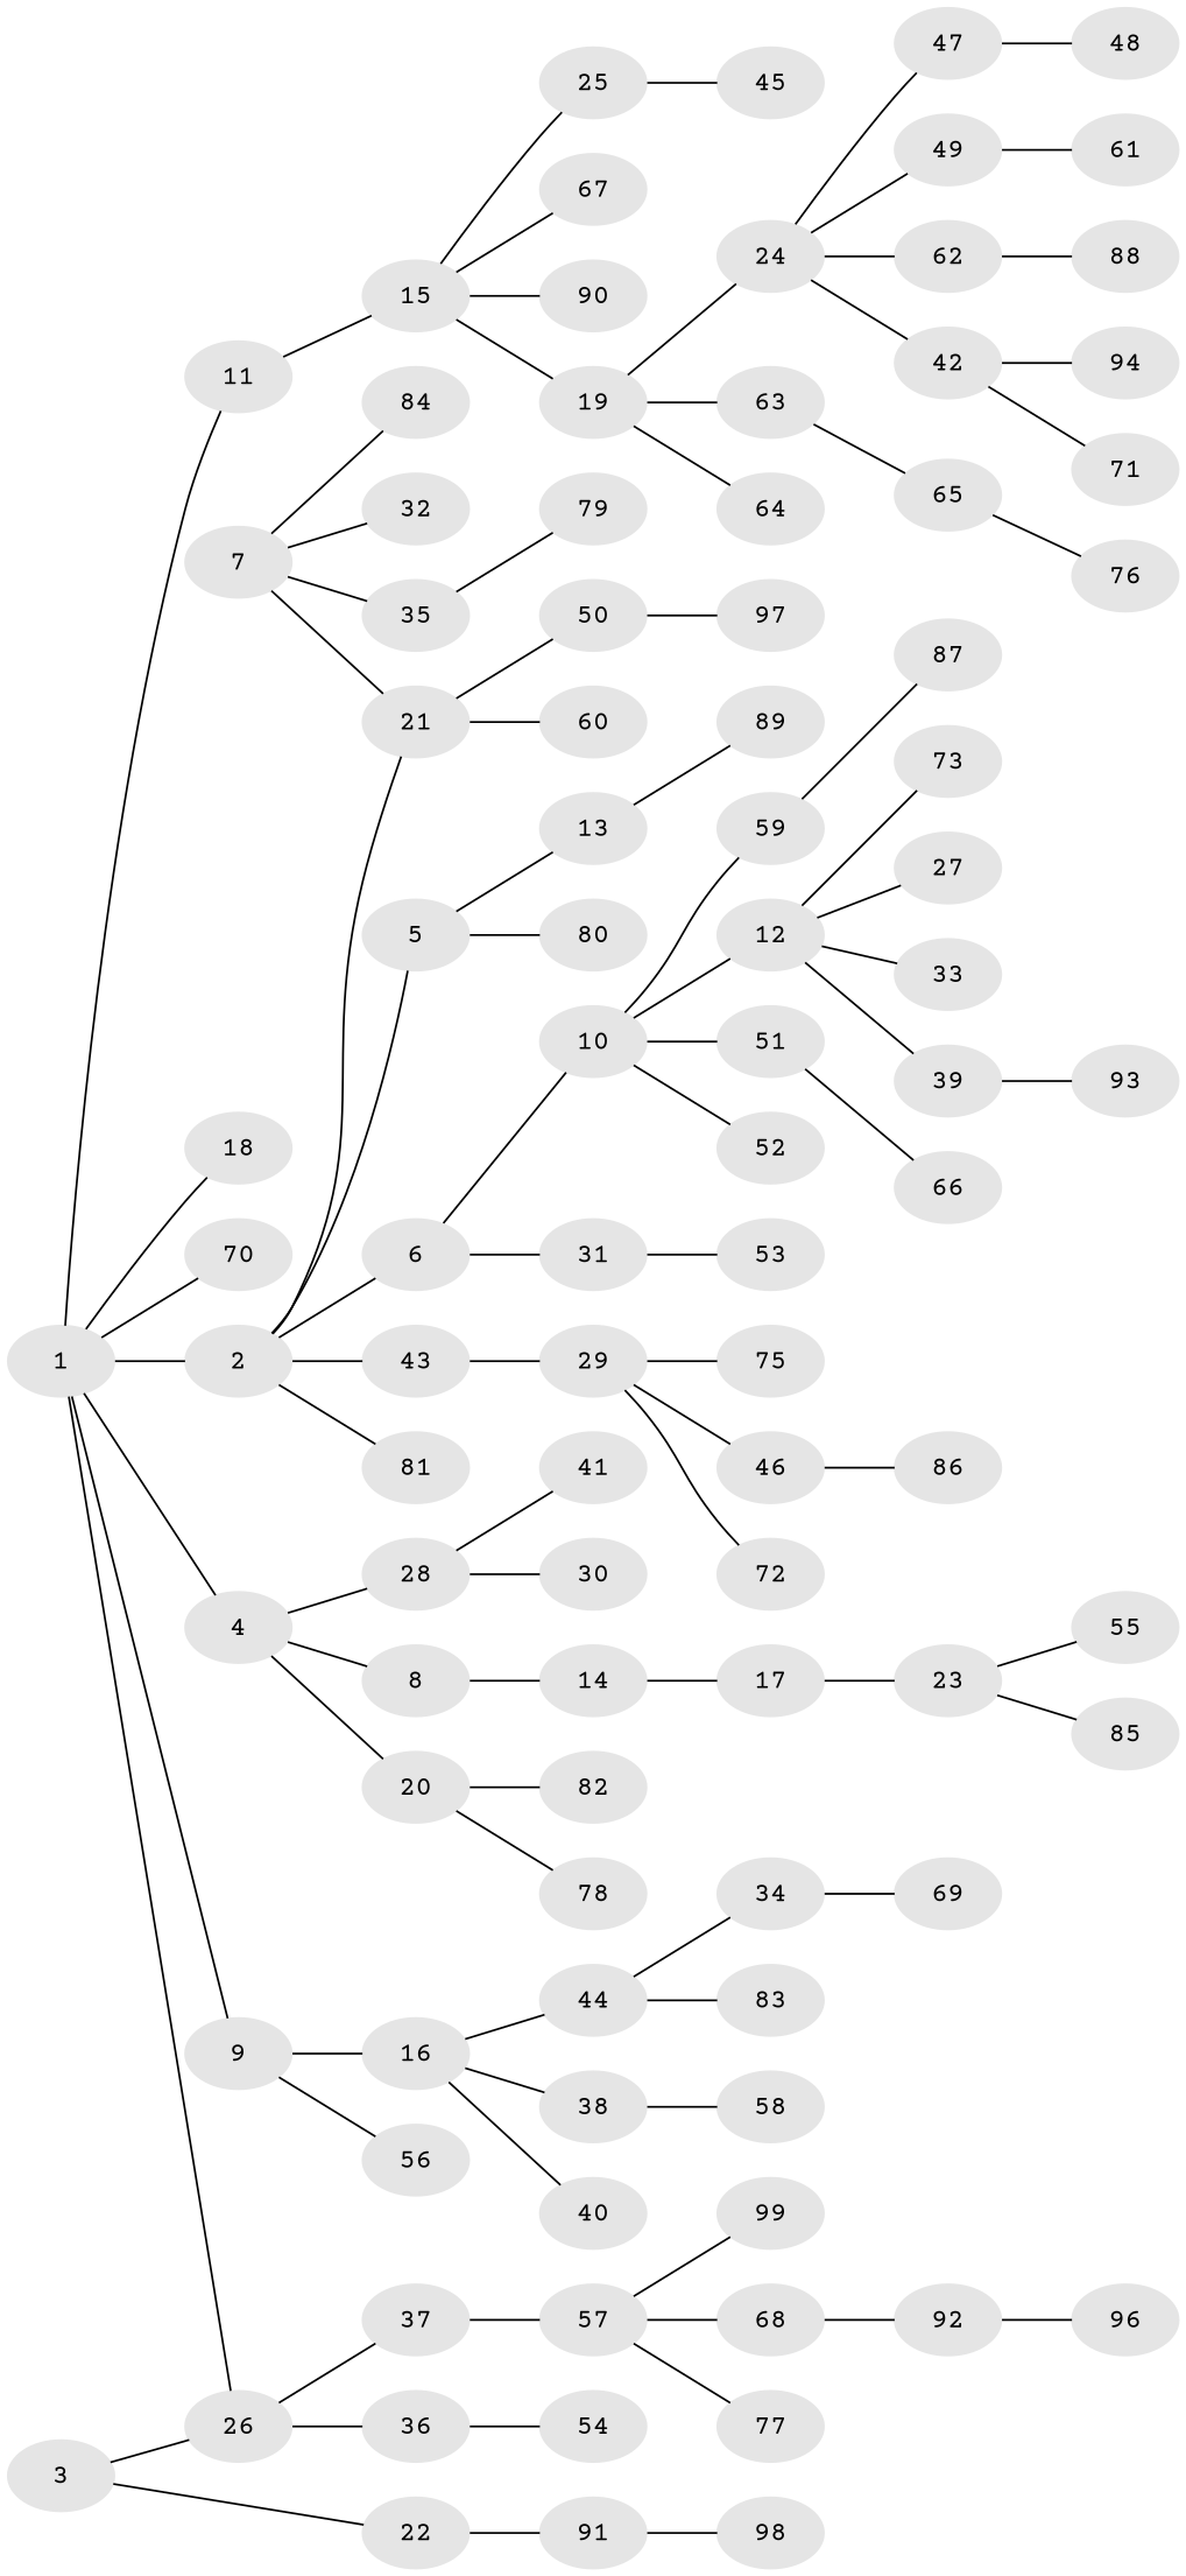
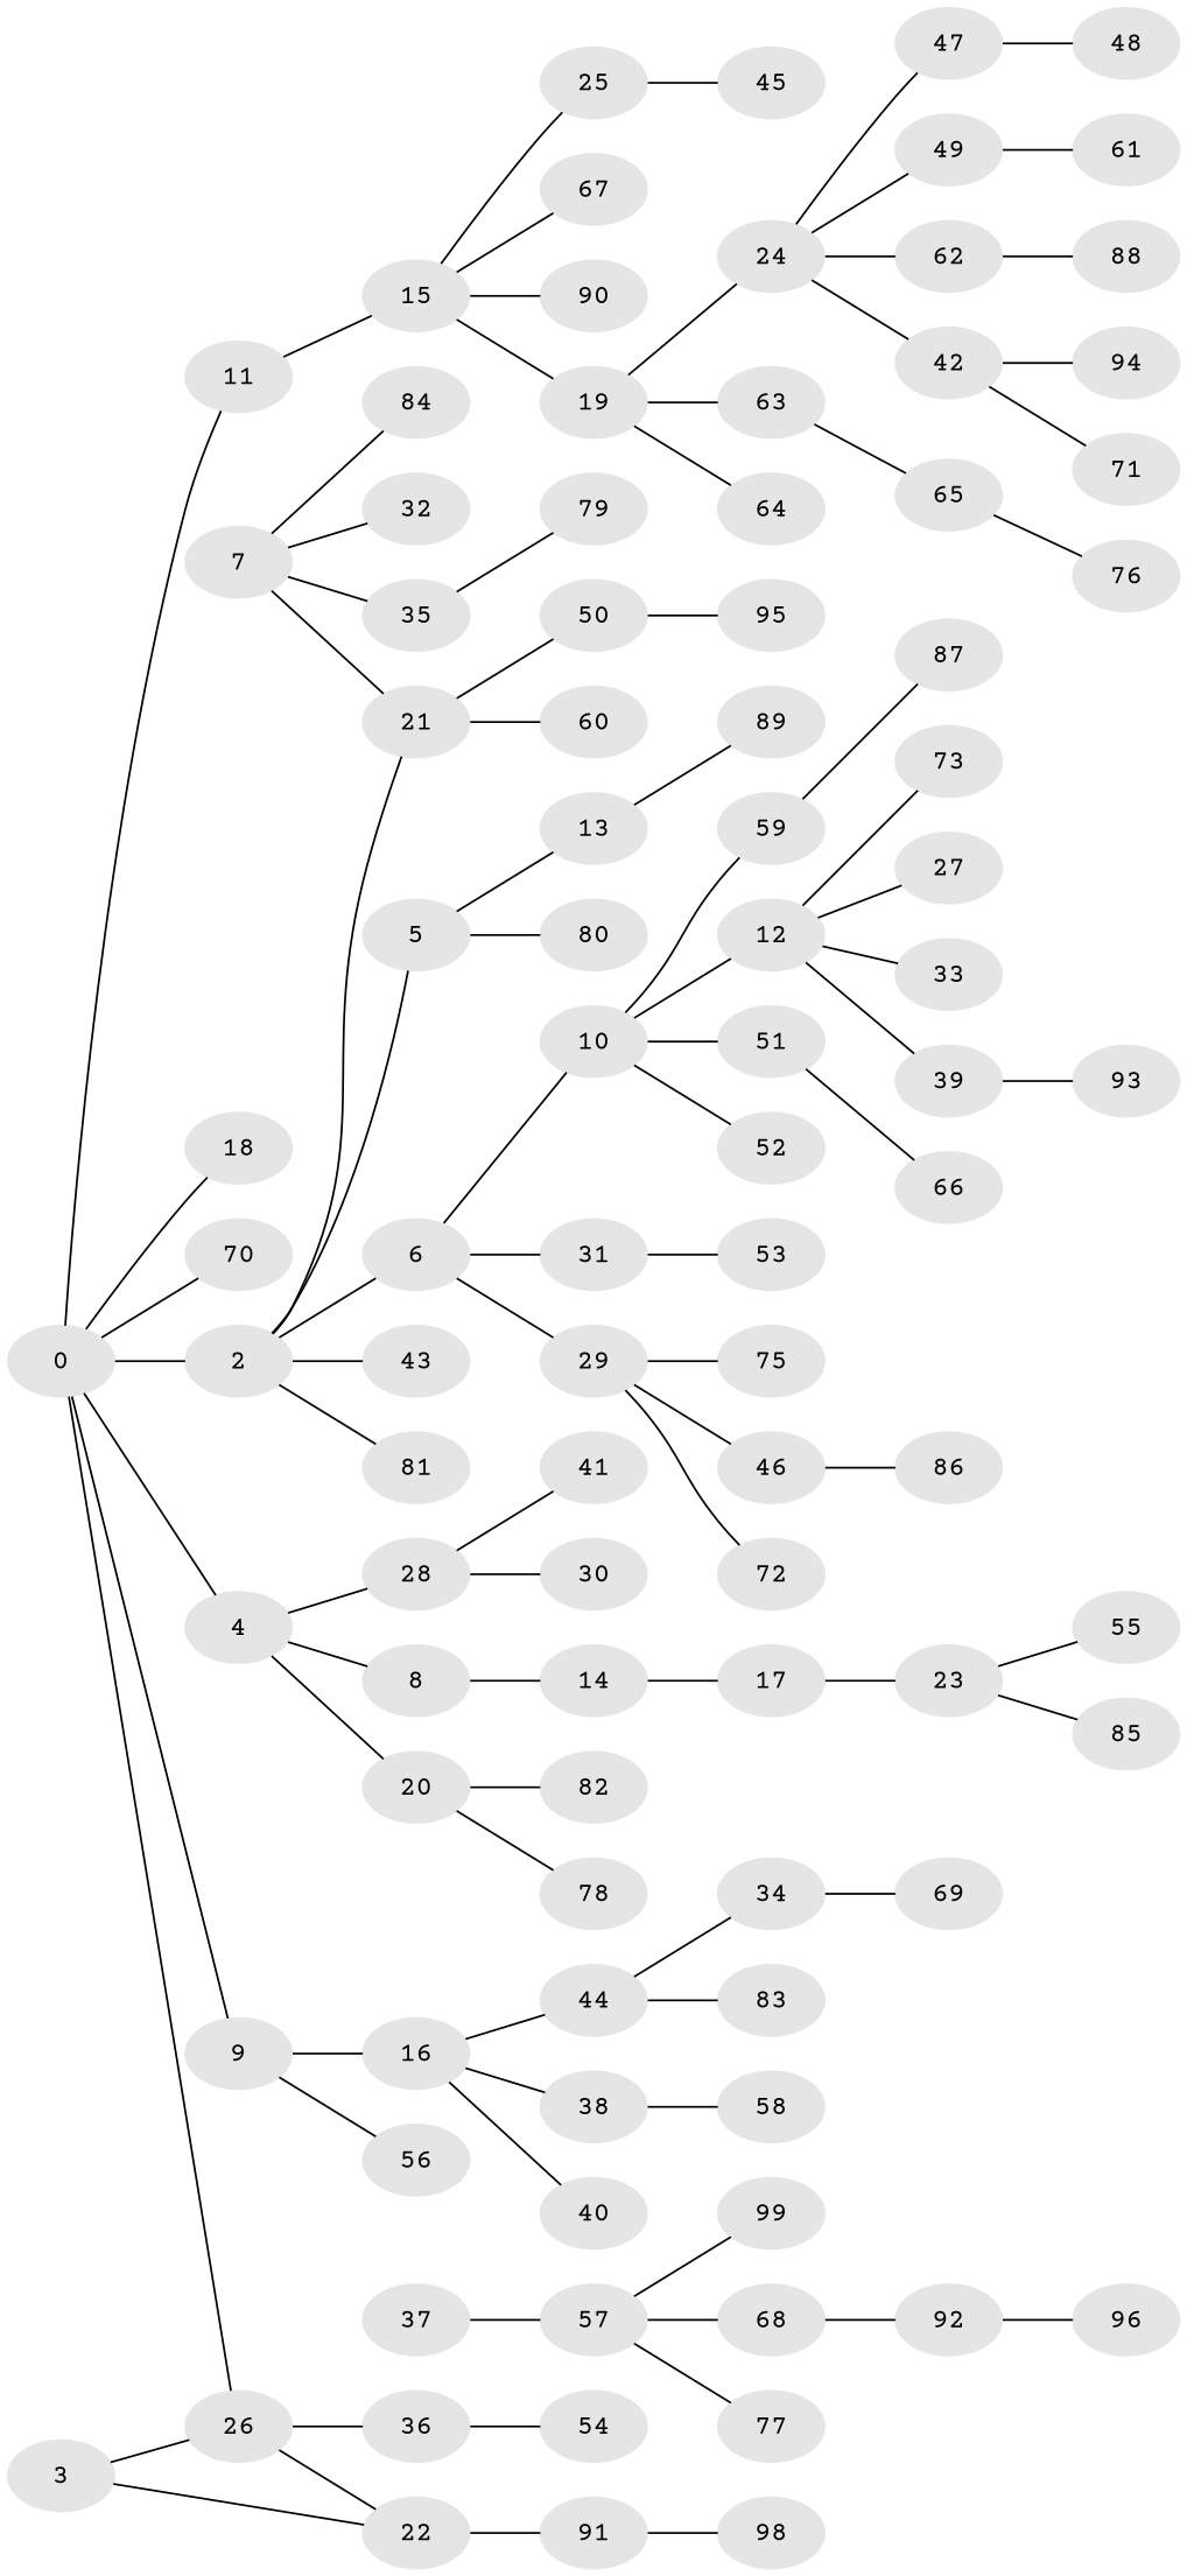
  graph {
    fontname="Courier Prime"
    rankdir=LR
    node [color=gray90 fontname="Courier Prime" style=filled]
    edge [fontname="Courier Prime"]
-   1
+   1 [label=0]
    2
    4
    9
    11
    18
    70
    26
    5
    6
    43
    81
    21
    3
    22
    8
    20
    28
    16
    56
    15
    13
    80
    10
    29
    31
    7
    32
    35
    84
    91
    36
    37
    14
    78
    82
    30
    41
    89
    12
    51
    52
    59
    46
    72
    75
    53
    50
    60
    79
    17
    38
    40
    44
    27
    33
    39
    73
    66
    87
    19
    25
    67
    90
    93
    23
    24
    63
    64
    45
    58
    34
    83
    55
    85
    42
    47
    49
    62
    65
-   95 [label=97]
+   95
    98
    69
    71
    94
    48
    61
    88
    54
    57
    86
    68
    77
    n94 [label=99]
    92
    76
    96
    1 -- 2
    1 -- 4
    1 -- 9
    1 -- 11
    1 -- 18
    1 -- 70
    1 -- 26
    2 -- 5
    2 -- 6
    2 -- 43
    2 -- 81
    2 -- 21
    4 -- 8
    4 -- 20
    4 -- 28
    9 -- 16
    9 -- 56
    11 -- 15
    26 -- 36
-   26 -- 37
+   26 -- 22
    5 -- 13
    5 -- 80
    6 -- 10
-   43 -- 29
+   6 -- 29
    6 -- 31
    21 -- 50
    21 -- 60
    3 -- 26
    3 -- 22
    22 -- 91
    8 -- 14
    20 -- 78
    20 -- 82
    28 -- 30
    28 -- 41
    16 -- 38
    16 -- 40
    16 -- 44
    15 -- 19
    15 -- 25
    15 -- 67
    15 -- 90
    13 -- 89
    10 -- 12
    10 -- 51
    10 -- 52
    10 -- 59
    29 -- 46
    29 -- 72
    29 -- 75
    31 -- 53
    7 -- 21
    7 -- 32
    7 -- 35
    7 -- 84
    35 -- 79
    91 -- 98
    36 -- 54
    37 -- 57
    14 -- 17
    12 -- 27
    12 -- 33
    12 -- 39
    12 -- 73
    51 -- 66
    59 -- 87
    46 -- 86
    50 -- 95
    17 -- 23
    38 -- 58
    44 -- 34
    44 -- 83
    39 -- 93
    19 -- 24
    19 -- 63
    19 -- 64
    25 -- 45
    23 -- 55
    23 -- 85
    24 -- 42
    24 -- 47
    24 -- 49
    24 -- 62
    63 -- 65
    34 -- 69
    42 -- 71
    42 -- 94
    47 -- 48
    49 -- 61
    62 -- 88
    65 -- 76
    57 -- 68
    57 -- 77
    57 -- n94
    68 -- 92
    92 -- 96
  }
